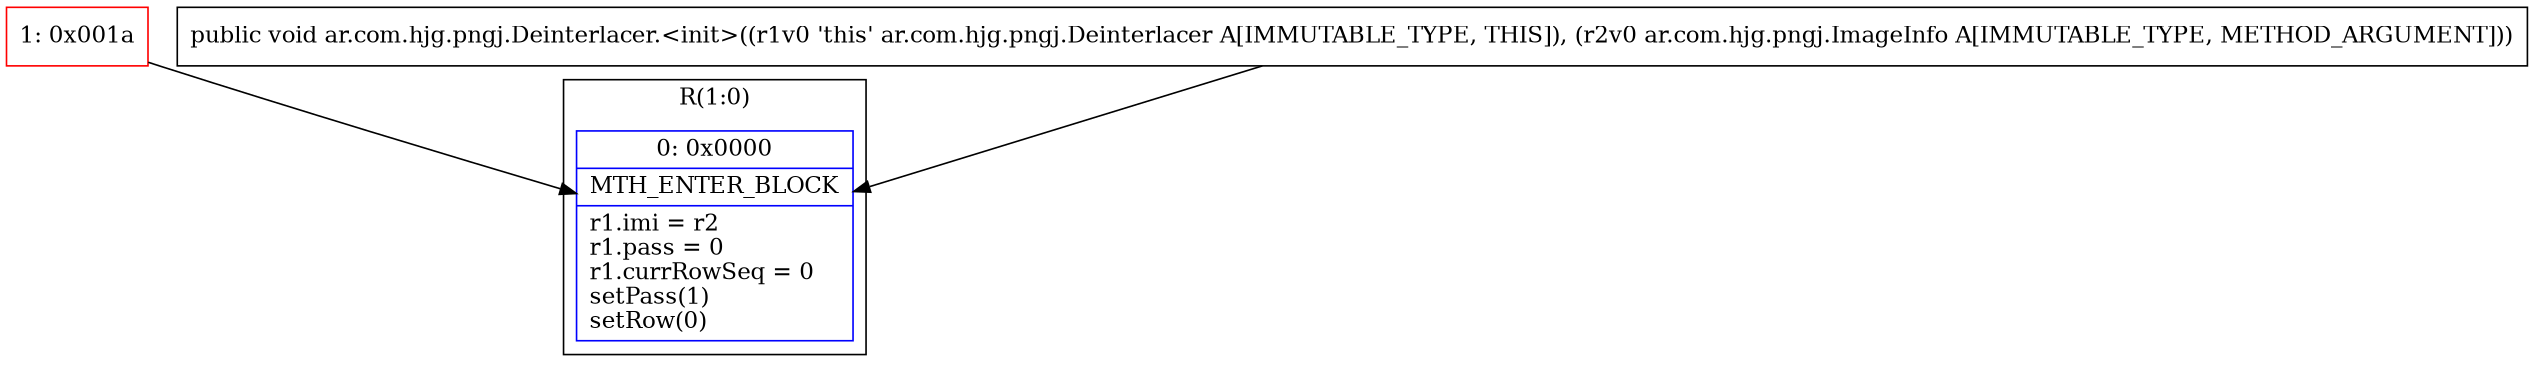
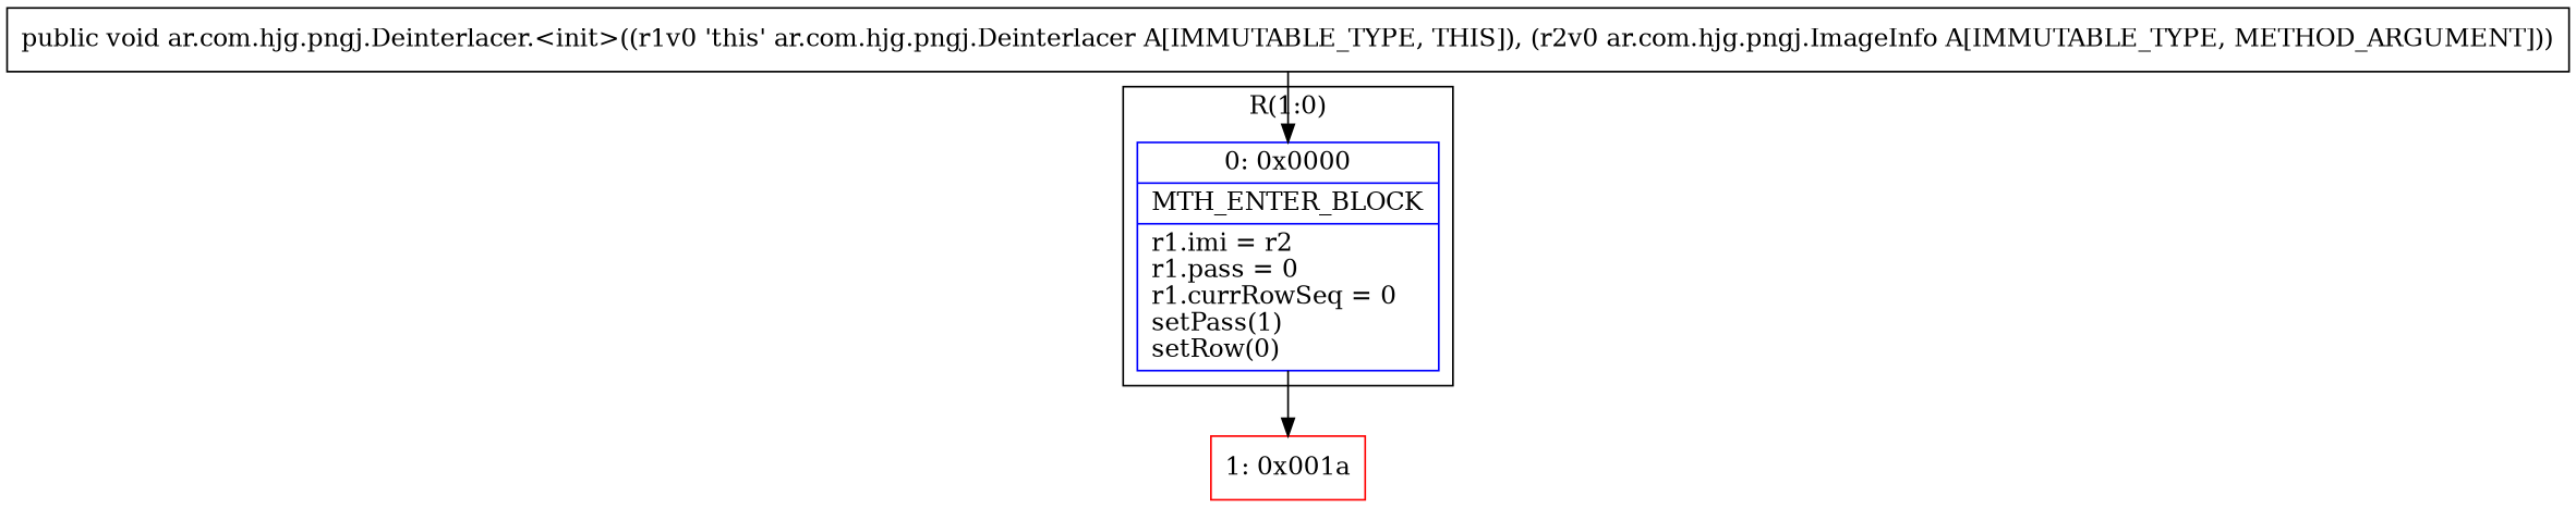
  digraph {
    node [shape=record]
    n1 [color=blue label="{0\:\ 0x0000|MTH_ENTER_BLOCK\l|r1.imi = r2\lr1.pass = 0\lr1.currRowSeq = 0\lsetPass(1)\lsetRow(0)\l}"]
    n2 [color=red label="{1\:\ 0x001a}"]
    n3 [label="{public void ar.com.hjg.pngj.Deinterlacer.\<init\>((r1v0 'this' ar.com.hjg.pngj.Deinterlacer A[IMMUTABLE_TYPE, THIS]), (r2v0 ar.com.hjg.pngj.ImageInfo A[IMMUTABLE_TYPE, METHOD_ARGUMENT])) }"]
    subgraph cluster_1 {
      label="R(1:0)"
      n1
    }
-   n2 -> n1
+   n1 -> n2
    n3 -> n1
  }
